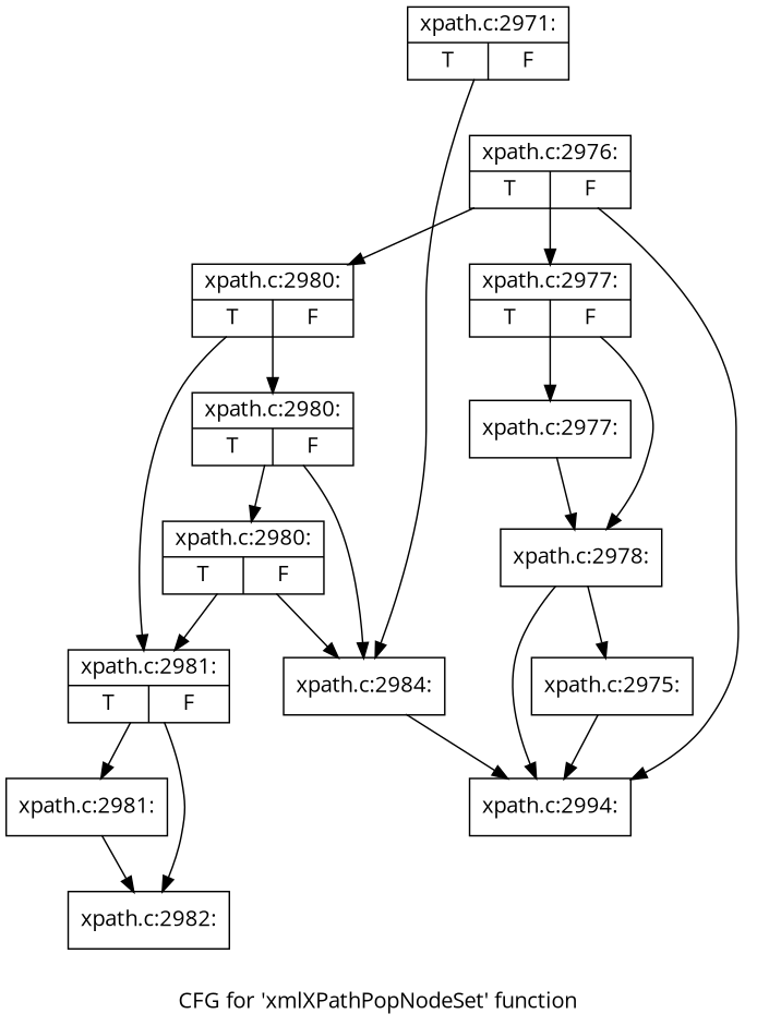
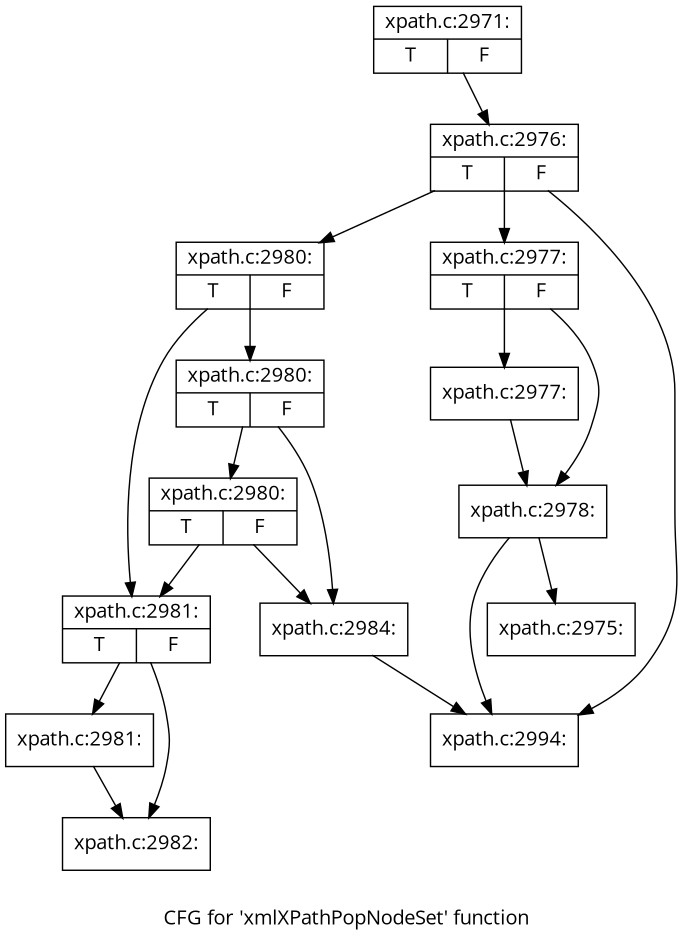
  digraph {
    fontname="Open Sans"
    label="CFG for 'xmlXPathPopNodeSet' function"
    node [fontname="Open Sans" shape=record]
    edge [fontname="Open Sans"]
    n1 [label="{xpath.c:2971:|{<s0>T|<s1>F}}"]
    n2 [label="{xpath.c:2976:|{<s0>T|<s1>F}}"]
    n3 [label="{xpath.c:2975:}"]
    n4 [label="{xpath.c:2994:}"]
    n5 [label="{xpath.c:2977:|{<s0>T|<s1>F}}"]
    n6 [label="{xpath.c:2980:|{<s0>T|<s1>F}}"]
    n7 [label="{xpath.c:2977:}"]
    n8 [label="{xpath.c:2978:}"]
    n9 [label="{xpath.c:2980:|{<s0>T|<s1>F}}"]
    n10 [label="{xpath.c:2981:|{<s0>T|<s1>F}}"]
    n11 [label="{xpath.c:2984:}"]
    n12 [label="{xpath.c:2980:|{<s0>T|<s1>F}}"]
    n13 [label="{xpath.c:2981:}"]
    n14 [label="{xpath.c:2982:}"]
-   n1 -> n11
+   n1 -> n2
    n2 -> n4
    n2 -> n5
    n2 -> n6
-   n3 -> n4
    n5 -> n7
    n5 -> n8
    n6 -> n9
    n6 -> n10
    n7 -> n8
    n8 -> n3
    n8 -> n4
    n9 -> n11
    n9 -> n12
    n10 -> n13
    n10 -> n14
    n11 -> n4
    n12 -> n10
    n12 -> n11
    n13 -> n14
  }
